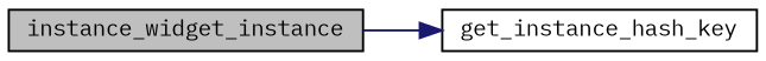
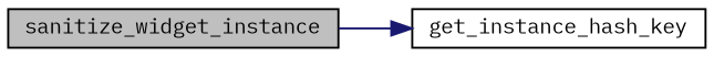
  digraph {
    rankdir=LR
    fontname="IBM Plex Mono"
    node [color=black fontname="IBM Plex Mono" fontsize=10 shape=record style=filled]
-   n1 [fillcolor=grey75 fontcolor=black height=0.2 label=instance_widget_instance width=0.4]
+   n1 [fillcolor=grey75 fontcolor=black height=0.2 label=sanitize_widget_instance width=0.4]
    n2 [fillcolor=white height=0.2 label=get_instance_hash_key width=0.4]
    n1 -> n2 [color=midnightblue fontname="IBM Plex Mono" fontsize=10 labelfontname=Helvetica labelfontsize=10 style=solid]
  }
